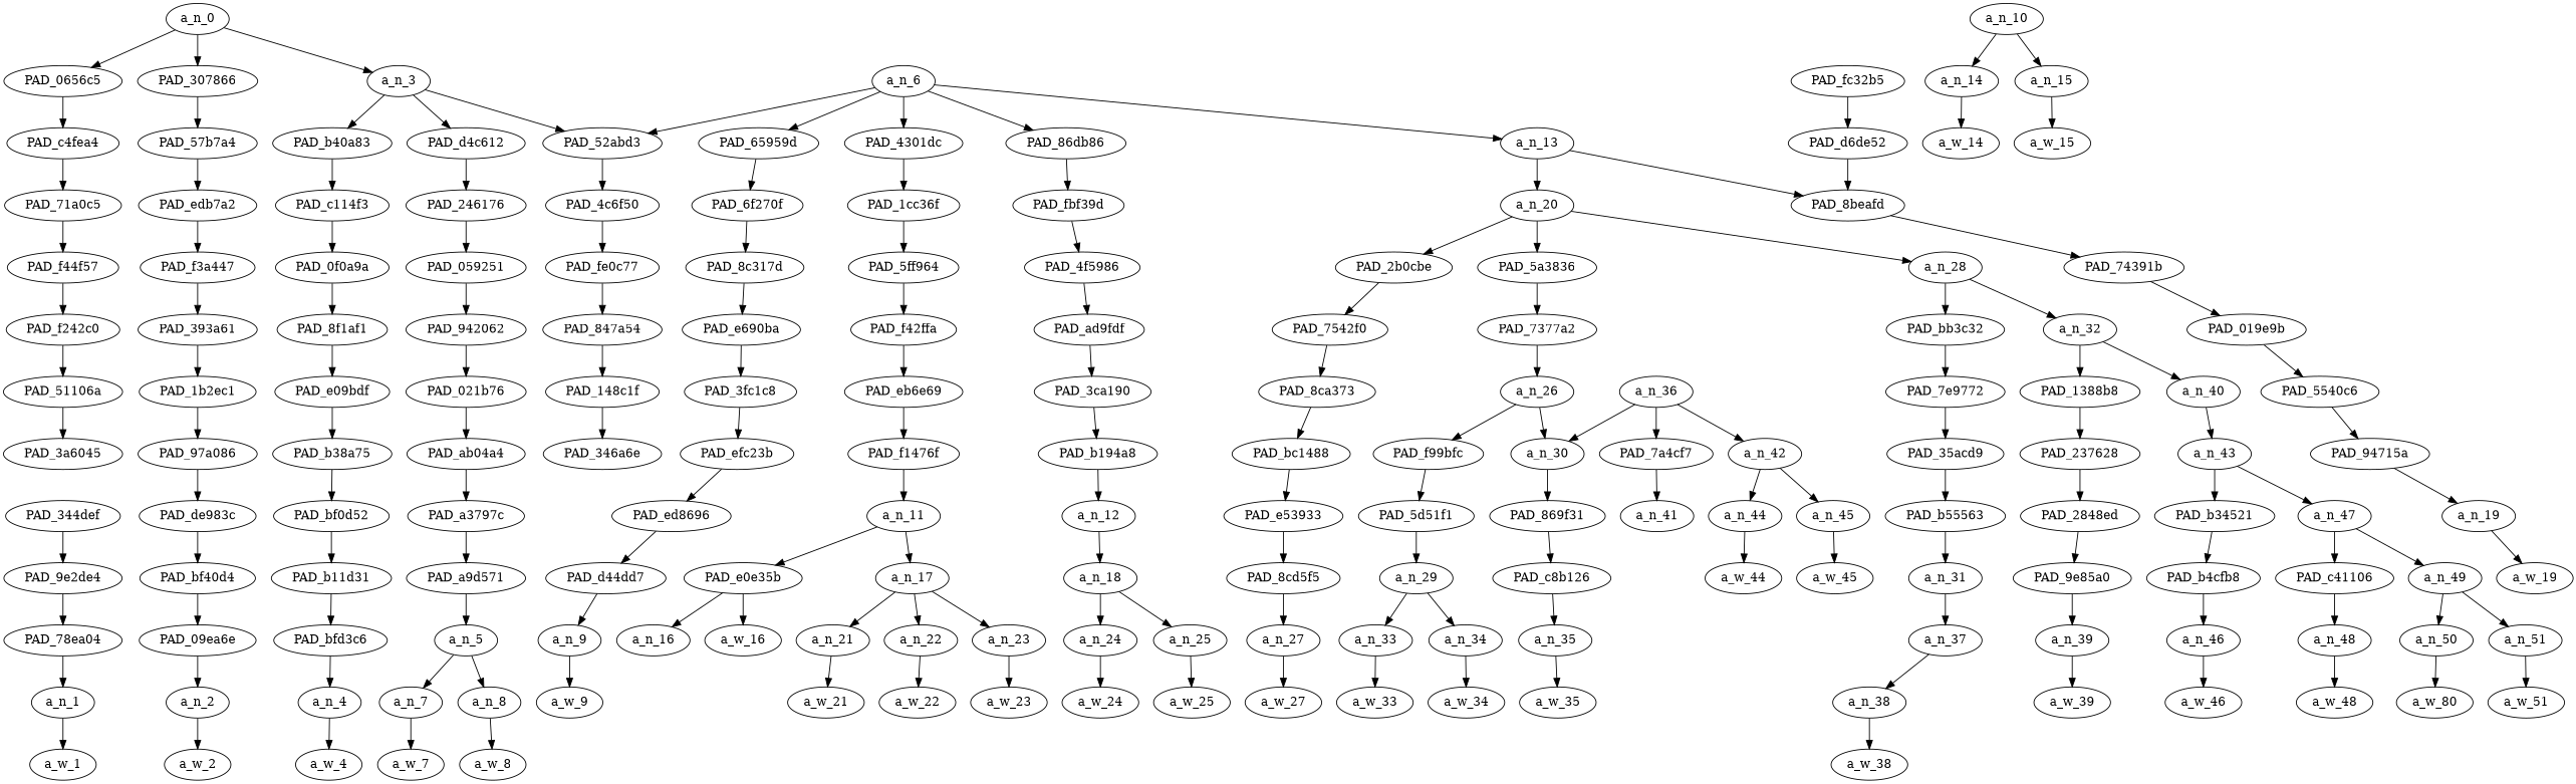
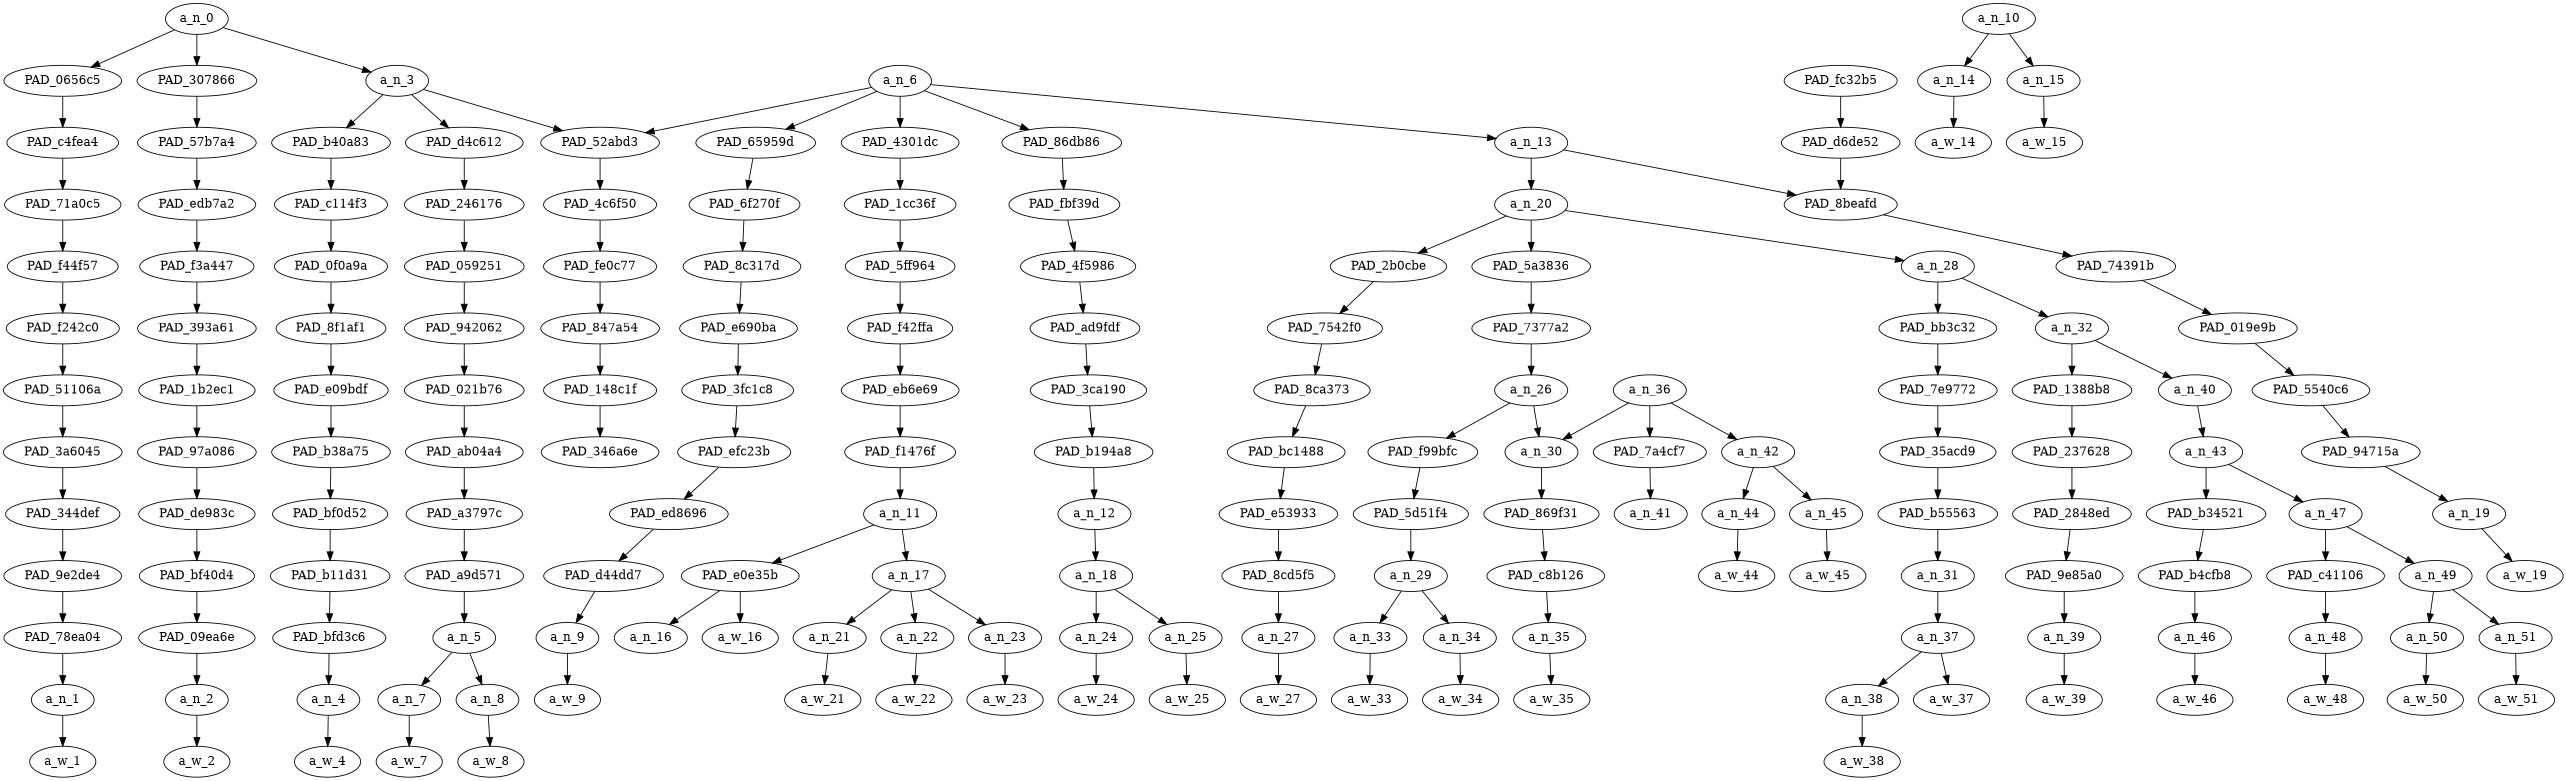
  strict digraph {
    node [div_dir=1 index=0 level=1 text_span="[0]" value=0.04729740]
    a_n_0 [level=12 text_span="[0, 1, 2, 3, 4, 5, 6, 7, 8, 9, 10, 11, 12, 13, 14, 15, 16, 17, 18, 19, 20, 21, 22, 23, 24, 25, 26, 27, 28]" value=1.00000002]
    PAD_0656c5 [level=11]
    PAD_307866 [index=1 level=11 text_span="[1]" value=0.02582682]
    a_n_3 [index=2 level=11 text_span="[2, 3, 4, 5, 6, 7, 8, 9, 10, 11, 12, 13, 14, 15, 16, 17, 18, 19, 20, 21, 22, 23, 24, 25, 26, 27, 28]" value=0.92643471]
    PAD_c4fea4 [level=10]
    PAD_57b7a4 [index=1 level=10 text_span="[1]" value=0.02582682]
    PAD_b40a83 [index=2 level=10 text_span="[2]" value=0.01961162]
    PAD_d4c612 [index=3 level=10 text_span="[3, 4]" value=0.16694096]
    PAD_52abd3 [index=5 level=9 text_span="[6, 7]" value=0.10801730]
    PAD_71a0c5 [level=9]
    PAD_edb7a2 [index=1 level=9 text_span="[1]" value=0.02582682]
    PAD_c114f3 [index=2 level=9 text_span="[2]" value=0.01961162]
    PAD_246176 [index=3 level=9 text_span="[3, 4]" value=0.16694096]
    a_n_6 [index=4 level=10 text_span="[5, 6, 7, 8, 9, 10, 11, 12, 13, 14, 15, 16, 17, 18, 19, 20, 21, 22, 23, 24, 25, 26, 27, 28]" value=0.73949505]
    PAD_65959d [index=4 level=9 text_span="[5]" value=0.02268442]
    PAD_4301dc [index=6 level=9 text_span="[8, 9, 10, 11]" value=0.09794072]
    PAD_86db86 [index=7 level=9 text_span="[12, 13]" value=0.03797747]
    a_n_13 [index=8 level=9 text_span="[14, 15, 16, 17, 18, 19, 20, 21, 22, 23, 24, 25, 26, 27, 28]" value=0.47248374]
    PAD_f44f57 [level=8]
    PAD_f242c0 [level=7]
    PAD_51106a [level=6]
    PAD_3a6045 [level=5]
    PAD_344def [level=4]
    PAD_9e2de4 [level=3]
    PAD_78ea04 [level=2]
    a_n_1
    a_w_1 [div_dir=0 level=0 value=q]
    PAD_f3a447 [index=1 level=8 text_span="[1]" value=0.02582682]
    PAD_393a61 [index=1 level=7 text_span="[1]" value=0.02582682]
    PAD_1b2ec1 [index=1 level=6 text_span="[1]" value=0.02582682]
    PAD_97a086 [index=1 level=5 text_span="[1]" value=0.02582682]
    PAD_de983c [index=1 level=4 text_span="[1]" value=0.02582682]
    PAD_bf40d4 [index=1 level=3 text_span="[1]" value=0.02582682]
    PAD_09ea6e [index=1 level=2 text_span="[1]" value=0.02582682]
    a_n_2 [index=1 text_span="[1]" value=0.02582682]
    a_w_2 [div_dir=0 index=1 level=0 text_span="[1]" value=why]
    PAD_0f0a9a [index=2 level=8 text_span="[2]" value=0.01961162]
    n38 [index=3 label=PAD_059251 level=8 text_span="[3, 4]" value=0.16694096]
    PAD_6f270f [index=4 level=8 text_span="[5]" value=0.02268442]
    PAD_4c6f50 [index=5 level=8 text_span="[6, 7]" value=0.10801730]
    PAD_1cc36f [index=6 level=8 text_span="[8, 9, 10, 11]" value=0.09794072]
    PAD_fbf39d [index=7 level=8 text_span="[12, 13]" value=0.03797747]
    a_n_20 [index=9 level=8 text_span="[15, 16, 17, 18, 19, 20, 21, 22, 23, 24, 25, 26, 27, 28]" value=0.45323668]
    PAD_8beafd [div_dir=-1 index=8 level=6 text_span="[14]" value=0.01893469]
    PAD_8f1af1 [index=2 level=7 text_span="[2]" value=0.01961162]
    PAD_e09bdf [index=2 level=6 text_span="[2]" value=0.01961162]
    PAD_b38a75 [index=2 level=5 text_span="[2]" value=0.01961162]
    PAD_bf0d52 [index=2 level=4 text_span="[2]" value=0.01961162]
    PAD_b11d31 [index=2 level=3 text_span="[2]" value=0.01961162]
    PAD_bfd3c6 [index=2 level=2 text_span="[2]" value=0.01961162]
    a_n_4 [index=2 text_span="[2]" value=0.01961162]
    a_w_4 [div_dir=0 index=2 level=0 text_span="[2]" value=did]
    PAD_942062 [index=3 level=7 text_span="[3, 4]" value=0.16694096]
    PAD_021b76 [index=3 level=6 text_span="[3, 4]" value=0.16694096]
    PAD_ab04a4 [index=3 level=5 text_span="[3, 4]" value=0.16694096]
    PAD_a3797c [index=3 level=4 text_span="[3, 4]" value=0.16694096]
    PAD_a9d571 [index=3 level=3 text_span="[3, 4]" value=0.16694096]
    a_n_5 [index=3 level=2 text_span="[3, 4]" value=0.16694096]
    a_n_7 [index=3 text_span="[3]" value=0.02017347]
    a_n_8 [index=4 text_span="[4]" value=0.14669702]
    a_w_7 [div_dir=0 index=3 level=0 text_span="[3]" value=the]
    a_w_8 [div_dir=0 index=4 level=0 text_span="[4]" value=bulldykes]
    PAD_8c317d [index=4 level=7 text_span="[5]" value=0.02268442]
    PAD_fe0c77 [index=5 level=7 text_span="[6, 7]" value=0.10801730]
    PAD_5ff964 [index=6 level=7 text_span="[8, 9, 10, 11]" value=0.09794072]
    PAD_4f5986 [index=7 level=7 text_span="[12, 13]" value=0.03797747]
    PAD_fc32b5 [div_dir=-1 index=8 level=8 text_span="[14]" value=0.01893469]
    PAD_d6de52 [div_dir=-1 index=8 level=7 text_span="[14]" value=0.01893469]
    PAD_2b0cbe [index=10 level=7 text_span="[21]" value=0.01935096]
    PAD_5a3836 [index=9 level=7 text_span="[15, 16, 17, 18, 19, 20]" value=0.21836061]
    a_n_28 [index=11 level=7 text_span="[22, 23, 24, 25, 26, 27, 28]" value=0.21519248]
    PAD_e690ba [index=4 level=6 text_span="[5]" value=0.02268442]
    PAD_3fc1c8 [index=4 level=5 text_span="[5]" value=0.02268442]
    PAD_efc23b [index=4 level=4 text_span="[5]" value=0.02268442]
    PAD_ed8696 [index=4 level=3 text_span="[5]" value=0.02268442]
    PAD_d44dd7 [index=4 level=2 text_span="[5]" value=0.02268442]
    a_n_9 [index=5 text_span="[5]" value=0.02268442]
    a_w_9 [div_dir=0 index=5 level=0 text_span="[5]" value=beat]
    PAD_847a54 [index=5 level=6 text_span="[6, 7]" value=0.10801730]
    PAD_148c1f [index=5 level=5 text_span="[6, 7]" value=0.10801730]
    PAD_346a6e [index=5 level=4 text_span="[6, 7]" value=0.10801730]
    a_n_10 [index=5 level=2 text_span="[6, 7]" value=0.10801730]
    a_n_14 [index=6 text_span="[6]" value=0.01682157]
    a_n_15 [index=7 text_span="[7]" value=0.09103392]
    a_w_14 [div_dir=0 index=6 level=0 text_span="[6]" value=the1]
    a_w_15 [div_dir=0 index=7 level=0 text_span="[7]" value=faggots]
    PAD_f42ffa [index=6 level=6 text_span="[8, 9, 10, 11]" value=0.09794072]
    PAD_eb6e69 [index=6 level=5 text_span="[8, 9, 10, 11]" value=0.09794072]
    PAD_f1476f [index=6 level=4 text_span="[8, 9, 10, 11]" value=0.09794072]
    a_n_11 [index=6 level=3 text_span="[8, 9, 10, 11]" value=0.09794072]
    PAD_e0e35b [index=6 level=2 text_span="[8]" value=0.01685750]
    a_n_17 [index=7 level=2 text_span="[9, 10, 11]" value=0.08096360]
    a_n_16 [index=8 text_span="[8]" value=0.01685750]
    a_w_16 [div_dir=0 index=8 level=0 text_span="[8]" value=in]
    a_n_21 [index=9 text_span="[9]" value=0.01545168]
    a_n_22 [index=10 text_span="[10]" value=0.02977566]
    a_n_23 [index=11 text_span="[11]" value=0.03560542]
    a_w_21 [div_dir=0 index=9 level=0 text_span="[9]" value=a]
    a_w_22 [div_dir=0 index=10 level=0 text_span="[10]" value="<number>"]
    a_w_23 [div_dir=0 index=11 level=0 text_span="[11]" value=mile]
    PAD_ad9fdf [index=7 level=6 text_span="[12, 13]" value=0.03797747]
    PAD_3ca190 [index=7 level=5 text_span="[12, 13]" value=0.03797747]
    PAD_b194a8 [index=7 level=4 text_span="[12, 13]" value=0.03797747]
    a_n_12 [index=7 level=3 text_span="[12, 13]" value=0.03797747]
    a_n_18 [index=8 level=2 text_span="[12, 13]" value=0.03789240]
    a_n_24 [index=12 text_span="[12]" value=0.02156447]
    a_n_25 [index=13 text_span="[13]" value=0.01624287]
    a_w_24 [div_dir=0 index=12 level=0 text_span="[12]" value=run]
    a_w_25 [div_dir=0 index=13 level=0 text_span="[13]" value=a1]
    PAD_7542f0 [index=10 level=6 text_span="[21]" value=0.01935096]
    PAD_7377a2 [index=9 level=6 text_span="[15, 16, 17, 18, 19, 20]" value=0.21836061]
    PAD_bb3c32 [index=11 level=6 text_span="[22, 23]" value=0.08088303]
    a_n_32 [index=12 level=6 text_span="[24, 25, 26, 27, 28]" value=0.13402005]
    PAD_74391b [div_dir=-1 index=8 level=5 text_span="[14]" value=0.01893469]
    PAD_019e9b [div_dir=-1 index=8 level=4 text_span="[14]" value=0.01893469]
    PAD_5540c6 [div_dir=-1 index=8 level=3 text_span="[14]" value=0.01893469]
    PAD_94715a [div_dir=-1 index=9 level=2 text_span="[14]" value=0.01893469]
    a_n_19 [div_dir=-1 index=14 text_span="[14]" value=0.01893469]
    a_w_19 [div_dir=0 index=14 level=0 text_span="[14]" value=because]
    PAD_8ca373 [index=10 level=5 text_span="[21]" value=0.01935096]
    a_n_26 [index=9 level=5 text_span="[15, 16, 17, 18, 19, 20]" value=0.21836061]
    PAD_7e9772 [index=11 level=5 text_span="[22, 23]" value=0.08088303]
    PAD_1388b8 [index=12 level=5 text_span="[24]" value=0.02360344]
    a_n_40 [index=13 level=5 text_span="[25, 26, 27, 28]" value=0.11011312]
    PAD_bc1488 [index=11 level=4 text_span="[21]" value=0.01935096]
    PAD_e53933 [index=12 level=3 text_span="[21]" value=0.01935096]
    PAD_8cd5f5 [index=14 level=2 text_span="[21]" value=0.01935096]
    a_n_27 [index=21 text_span="[21]" value=0.01935096]
    a_w_27 [div_dir=0 index=21 level=0 text_span="[21]" value=but]
    PAD_f99bfc [index=9 level=4 text_span="[15, 16]" value=0.11741552]
    a_n_30 [index=10 level=4 text_span="[17, 18, 19, 20]" value=0.10075445]
-   PAD_5d51f4 [index=9 level=3 text_span="[15, 16]" value=0.11741552 label=PAD_5d51f1]
+   PAD_5d51f4 [index=9 level=3 text_span="[15, 16]" value=0.11741552]
    PAD_869f31 [index=10 level=3 text_span="[17]" value=0.02136358]
    a_n_29 [index=10 level=2 text_span="[15, 16]" value=0.11741552]
    PAD_c8b126 [index=11 level=2 text_span="[17]" value=0.02136358]
    a_n_36 [index=11 level=3 text_span="[18, 19, 20]" value=0.07934617]
    PAD_7a4cf7 [index=12 level=2 text_span="[18]" value=0.02251289]
    a_n_42 [index=13 level=2 text_span="[19, 20]" value=0.05681504]
    a_n_33 [index=15 text_span="[15]" value=0.02131170]
    a_n_34 [index=16 text_span="[16]" value=0.09584751]
    a_w_33 [div_dir=0 index=15 level=0 text_span="[15]" value=the2]
    a_w_34 [div_dir=0 index=16 level=0 text_span="[16]" value=dykes]
    a_n_35 [index=17 text_span="[17]" value=0.02136358]
    a_n_41 [index=18 text_span="[18]" value=0.02251289]
    a_n_44 [index=19 text_span="[19]" value=0.03229914]
    a_n_45 [div_dir=-1 index=20 text_span="[20]" value=0.02451086]
    a_w_35 [div_dir=0 index=17 level=0 text_span="[17]" value=went]
    a_w_44 [div_dir=0 index=19 level=0 text_span="[19]" value=ity]
    a_w_45 [div_dir=0 index=20 level=0 text_span="[20]" value=split]
    PAD_35acd9 [index=12 level=4 text_span="[22, 23]" value=0.08088303]
    PAD_237628 [index=13 level=4 text_span="[24]" value=0.02360344]
    a_n_43 [index=14 level=4 text_span="[25, 26, 27, 28]" value=0.10983289]
    PAD_b55563 [index=13 level=3 text_span="[22, 23]" value=0.08088303]
    a_n_31 [index=15 level=2 text_span="[22, 23]" value=0.08088303]
    a_n_37 [index=22 text_span="[22]" value=0.01721956]
    a_n_38 [index=23 text_span="[23]" value=0.06358297]
+   a_w_37 [div_dir=0 index=22 level=0 text_span="[22]" value=the3]
    a_w_38 [div_dir=0 index=23 level=0 text_span="[23]" value=fags]
    PAD_2848ed [index=14 level=3 text_span="[24]" value=0.02360344]
    PAD_b34521 [index=15 level=3 text_span="[25]" value=0.01774900]
    a_n_47 [index=16 level=3 text_span="[26, 27, 28]" value=0.09180366]
    PAD_9e85a0 [index=16 level=2 text_span="[24]" value=0.02360344]
    a_n_39 [index=24 text_span="[24]" value=0.02360344]
    a_w_39 [div_dir=0 index=24 level=0 text_span="[24]" value=had]
    PAD_b4cfb8 [index=17 level=2 text_span="[25]" value=0.01774900]
    PAD_c41106 [index=18 level=2 text_span="[26]" value=0.02680235]
    a_n_49 [index=19 level=2 text_span="[27, 28]" value=0.06470372]
    a_n_46 [index=25 text_span="[25]" value=0.01774900]
    a_n_48 [index=26 text_span="[26]" value=0.02680235]
    a_n_50 [index=27 text_span="[27]" value=0.02760273]
    a_n_51 [index=28 text_span="[28]" value=0.03673500]
    a_w_46 [div_dir=0 index=25 level=0 text_span="[25]" value=to]
    a_w_48 [div_dir=0 index=26 level=0 text_span="[26]" value=pack]
-   a_w_50 [div_dir=0 index=27 level=0 text_span="[27]" value=their label=a_w_80]
+   a_w_50 [div_dir=0 index=27 level=0 text_span="[27]" value=their]
    a_w_51 [div_dir=0 index=28 level=0 text_span="[28]" value=shit]
    a_n_0 -> PAD_0656c5
    a_n_0 -> PAD_307866
    a_n_0 -> a_n_3
    PAD_0656c5 -> PAD_c4fea4
    PAD_307866 -> PAD_57b7a4
    a_n_3 -> PAD_b40a83
    a_n_3 -> PAD_d4c612
    a_n_3 -> PAD_52abd3
    PAD_c4fea4 -> PAD_71a0c5
    PAD_57b7a4 -> PAD_edb7a2
    PAD_b40a83 -> PAD_c114f3
    PAD_d4c612 -> PAD_246176
    PAD_52abd3 -> PAD_4c6f50
    PAD_71a0c5 -> PAD_f44f57
    PAD_edb7a2 -> PAD_f3a447
    PAD_c114f3 -> PAD_0f0a9a
    PAD_246176 -> n38
    a_n_6 -> PAD_52abd3
    a_n_6 -> PAD_65959d
    a_n_6 -> PAD_4301dc
    a_n_6 -> PAD_86db86
    a_n_6 -> a_n_13
    PAD_65959d -> PAD_6f270f
    PAD_4301dc -> PAD_1cc36f
    PAD_86db86 -> PAD_fbf39d
    a_n_13 -> a_n_20
    a_n_13 -> PAD_8beafd
    PAD_f44f57 -> PAD_f242c0
    PAD_f242c0 -> PAD_51106a
    PAD_51106a -> PAD_3a6045
+   PAD_3a6045 -> PAD_344def
    PAD_344def -> PAD_9e2de4
    PAD_9e2de4 -> PAD_78ea04
    PAD_78ea04 -> a_n_1
    a_n_1 -> a_w_1
    PAD_f3a447 -> PAD_393a61
    PAD_393a61 -> PAD_1b2ec1
    PAD_1b2ec1 -> PAD_97a086
    PAD_97a086 -> PAD_de983c
    PAD_de983c -> PAD_bf40d4
    PAD_bf40d4 -> PAD_09ea6e
    PAD_09ea6e -> a_n_2
    a_n_2 -> a_w_2
    PAD_0f0a9a -> PAD_8f1af1
    n38 -> PAD_942062
    PAD_6f270f -> PAD_8c317d
    PAD_4c6f50 -> PAD_fe0c77
    PAD_1cc36f -> PAD_5ff964
    PAD_fbf39d -> PAD_4f5986
    a_n_20 -> PAD_2b0cbe
    a_n_20 -> PAD_5a3836
    a_n_20 -> a_n_28
    PAD_8beafd -> PAD_74391b
    PAD_8f1af1 -> PAD_e09bdf
    PAD_e09bdf -> PAD_b38a75
    PAD_b38a75 -> PAD_bf0d52
    PAD_bf0d52 -> PAD_b11d31
    PAD_b11d31 -> PAD_bfd3c6
    PAD_bfd3c6 -> a_n_4
    a_n_4 -> a_w_4
    PAD_942062 -> PAD_021b76
    PAD_021b76 -> PAD_ab04a4
    PAD_ab04a4 -> PAD_a3797c
    PAD_a3797c -> PAD_a9d571
    PAD_a9d571 -> a_n_5
    a_n_5 -> a_n_7
    a_n_5 -> a_n_8
    a_n_7 -> a_w_7
    a_n_8 -> a_w_8
    PAD_8c317d -> PAD_e690ba
    PAD_fe0c77 -> PAD_847a54
    PAD_5ff964 -> PAD_f42ffa
    PAD_4f5986 -> PAD_ad9fdf
    PAD_fc32b5 -> PAD_d6de52
    PAD_d6de52 -> PAD_8beafd
    PAD_2b0cbe -> PAD_7542f0
    PAD_5a3836 -> PAD_7377a2
    a_n_28 -> PAD_bb3c32
    a_n_28 -> a_n_32
    PAD_e690ba -> PAD_3fc1c8
    PAD_3fc1c8 -> PAD_efc23b
    PAD_efc23b -> PAD_ed8696
    PAD_ed8696 -> PAD_d44dd7
    PAD_d44dd7 -> a_n_9
    a_n_9 -> a_w_9
    PAD_847a54 -> PAD_148c1f
    PAD_148c1f -> PAD_346a6e
    a_n_10 -> a_n_14
    a_n_10 -> a_n_15
    a_n_14 -> a_w_14
    a_n_15 -> a_w_15
    PAD_f42ffa -> PAD_eb6e69
    PAD_eb6e69 -> PAD_f1476f
    PAD_f1476f -> a_n_11
    a_n_11 -> PAD_e0e35b
    a_n_11 -> a_n_17
    PAD_e0e35b -> a_n_16
    PAD_e0e35b -> a_w_16
    a_n_17 -> a_n_21
    a_n_17 -> a_n_22
    a_n_17 -> a_n_23
    a_n_21 -> a_w_21
    a_n_22 -> a_w_22
    a_n_23 -> a_w_23
    PAD_ad9fdf -> PAD_3ca190
    PAD_3ca190 -> PAD_b194a8
    PAD_b194a8 -> a_n_12
    a_n_12 -> a_n_18
    a_n_18 -> a_n_24
    a_n_18 -> a_n_25
    a_n_24 -> a_w_24
    a_n_25 -> a_w_25
    PAD_7542f0 -> PAD_8ca373
    PAD_7377a2 -> a_n_26
    PAD_bb3c32 -> PAD_7e9772
    a_n_32 -> PAD_1388b8
    a_n_32 -> a_n_40
    PAD_74391b -> PAD_019e9b
    PAD_019e9b -> PAD_5540c6
    PAD_5540c6 -> PAD_94715a
    PAD_94715a -> a_n_19
    a_n_19 -> a_w_19
    PAD_8ca373 -> PAD_bc1488
    a_n_26 -> PAD_f99bfc
    a_n_26 -> a_n_30
    PAD_7e9772 -> PAD_35acd9
    PAD_1388b8 -> PAD_237628
    a_n_40 -> a_n_43
    PAD_bc1488 -> PAD_e53933
    PAD_e53933 -> PAD_8cd5f5
    PAD_8cd5f5 -> a_n_27
    a_n_27 -> a_w_27
    PAD_f99bfc -> PAD_5d51f4
    a_n_30 -> PAD_869f31
    PAD_5d51f4 -> a_n_29
    PAD_869f31 -> PAD_c8b126
    a_n_29 -> a_n_33
    a_n_29 -> a_n_34
    PAD_c8b126 -> a_n_35
    a_n_36 -> a_n_30
    a_n_36 -> PAD_7a4cf7
    a_n_36 -> a_n_42
    PAD_7a4cf7 -> a_n_41
    a_n_42 -> a_n_44
    a_n_42 -> a_n_45
    a_n_33 -> a_w_33
    a_n_34 -> a_w_34
    a_n_35 -> a_w_35
    a_n_44 -> a_w_44
    a_n_45 -> a_w_45
    PAD_35acd9 -> PAD_b55563
    PAD_237628 -> PAD_2848ed
    a_n_43 -> PAD_b34521
    a_n_43 -> a_n_47
    PAD_b55563 -> a_n_31
    a_n_31 -> a_n_37
    a_n_37 -> a_n_38
+   a_n_37 -> a_w_37
    a_n_38 -> a_w_38
    PAD_2848ed -> PAD_9e85a0
    PAD_b34521 -> PAD_b4cfb8
    a_n_47 -> PAD_c41106
    a_n_47 -> a_n_49
    PAD_9e85a0 -> a_n_39
    a_n_39 -> a_w_39
    PAD_b4cfb8 -> a_n_46
    PAD_c41106 -> a_n_48
    a_n_49 -> a_n_50
    a_n_49 -> a_n_51
    a_n_46 -> a_w_46
    a_n_48 -> a_w_48
    a_n_50 -> a_w_50
    a_n_51 -> a_w_51
  }
